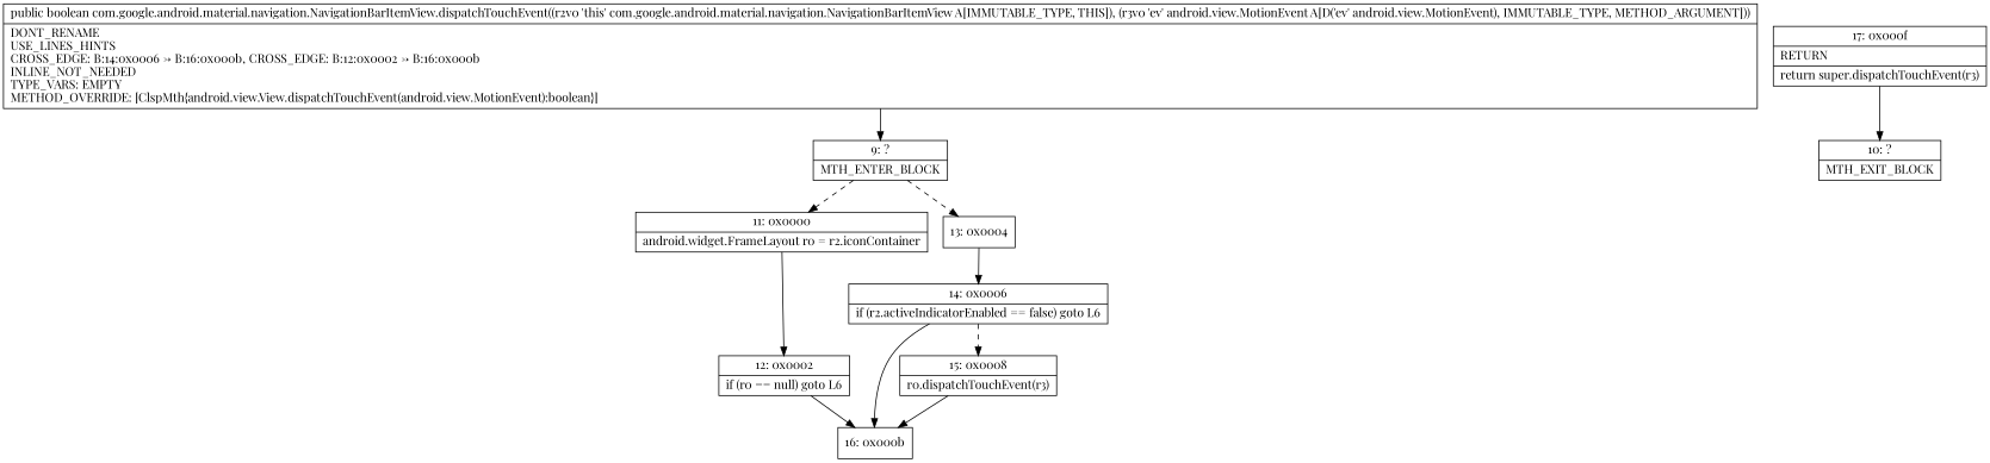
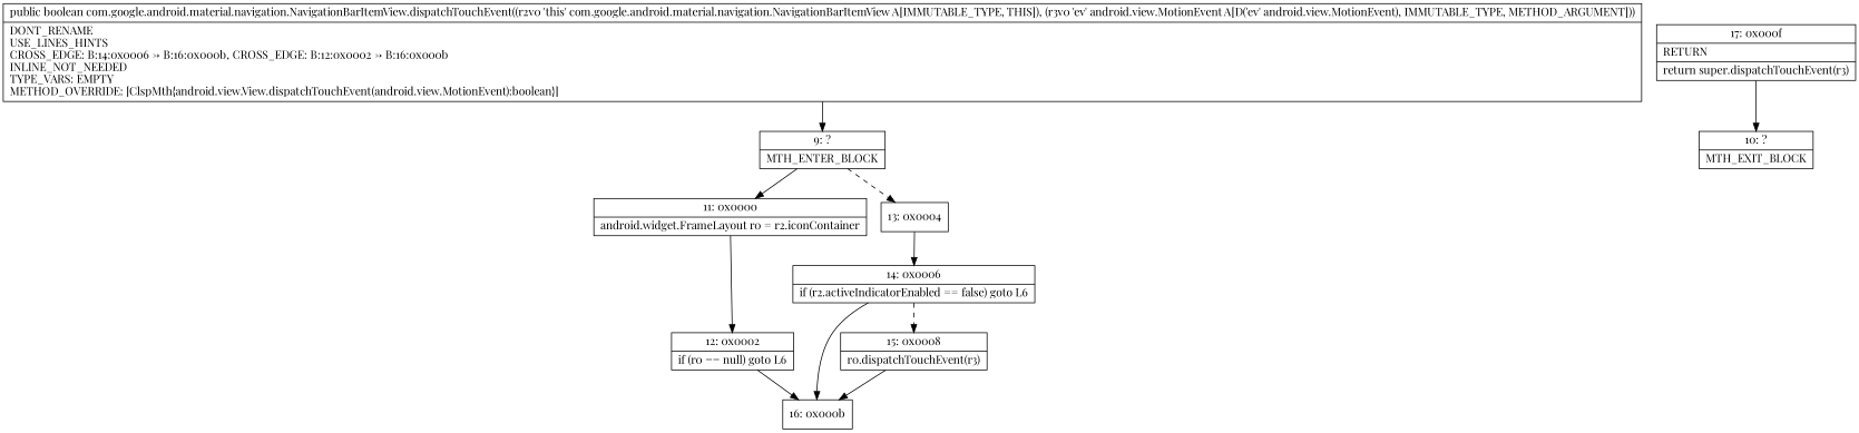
  digraph {
    fontname="Playfair Display"
    node [fontname="Playfair Display" shape=record]
    edge [fontname="Playfair Display"]
    n1 [label="{9\:\ ?|MTH_ENTER_BLOCK\l}"]
    n2 [label="{11\:\ 0x0000|android.widget.FrameLayout r0 = r2.iconContainer\l}"]
    n3 [label="{13\:\ 0x0004}"]
    n4 [label="{12\:\ 0x0002|if (r0 == null) goto L6\l}"]
    n5 [label="{16\:\ 0x000b}"]
    n6 [label="{14\:\ 0x0006|if (r2.activeIndicatorEnabled == false) goto L6\l}"]
    n7 [label="{15\:\ 0x0008|r0.dispatchTouchEvent(r3)\l}"]
    n8 [label="{17\:\ 0x000f|RETURN\l|return super.dispatchTouchEvent(r3)\l}"]
    n9 [label="{10\:\ ?|MTH_EXIT_BLOCK\l}"]
    n10 [label="{public boolean com.google.android.material.navigation.NavigationBarItemView.dispatchTouchEvent((r2v0 'this' com.google.android.material.navigation.NavigationBarItemView A[IMMUTABLE_TYPE, THIS]), (r3v0 'ev' android.view.MotionEvent A[D('ev' android.view.MotionEvent), IMMUTABLE_TYPE, METHOD_ARGUMENT]))  | DONT_RENAME\lUSE_LINES_HINTS\lCROSS_EDGE: B:14:0x0006 \-\> B:16:0x000b, CROSS_EDGE: B:12:0x0002 \-\> B:16:0x000b\lINLINE_NOT_NEEDED\lTYPE_VARS: EMPTY\lMETHOD_OVERRIDE: [ClspMth\{android.view.View.dispatchTouchEvent(android.view.MotionEvent):boolean\}]\l}"]
-   n1 -> n2 [style=dashed]
+   n1 -> n2
    n1 -> n3 [style=dashed]
    n2 -> n4
    n3 -> n6
    n4 -> n5
    n6 -> n5
    n6 -> n7 [style=dashed]
    n7 -> n5
    n8 -> n9
    n10 -> n1
  }
